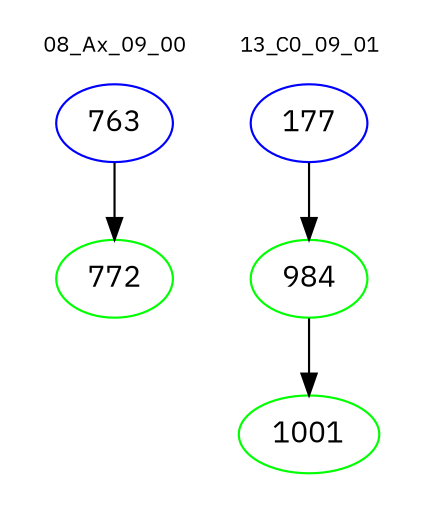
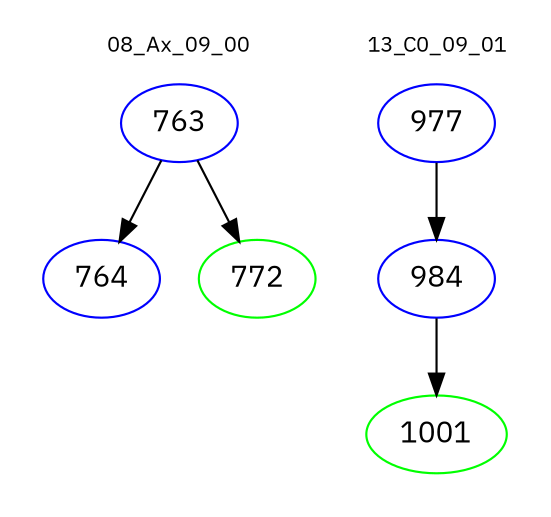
  digraph {
    fontname="IBM Plex Sans"
    node [color=blue fontname="IBM Plex Sans"]
    edge [color=black fontname="IBM Plex Sans"]
    n1 [label=763]
+   n2 [label=764]
    n3 [color=green label=772]
-   n4 [color=green label=984]
-   n5 [label=177]
+   n4 [label=984]
+   n5 [label=977]
    n6 [color=green label=1001]
    subgraph cluster_1 {
      color=white
      fontsize=10
      label="08_Ax_09_00"
      n1
+     n2
      n3
    }
    subgraph cluster_2 {
      color=white
      fontsize=10
      label="13_C0_09_01"
      n4
      n5
      n6
    }
+   n1 -> n2
    n1 -> n3
    n4 -> n6
    n5 -> n4
  }
